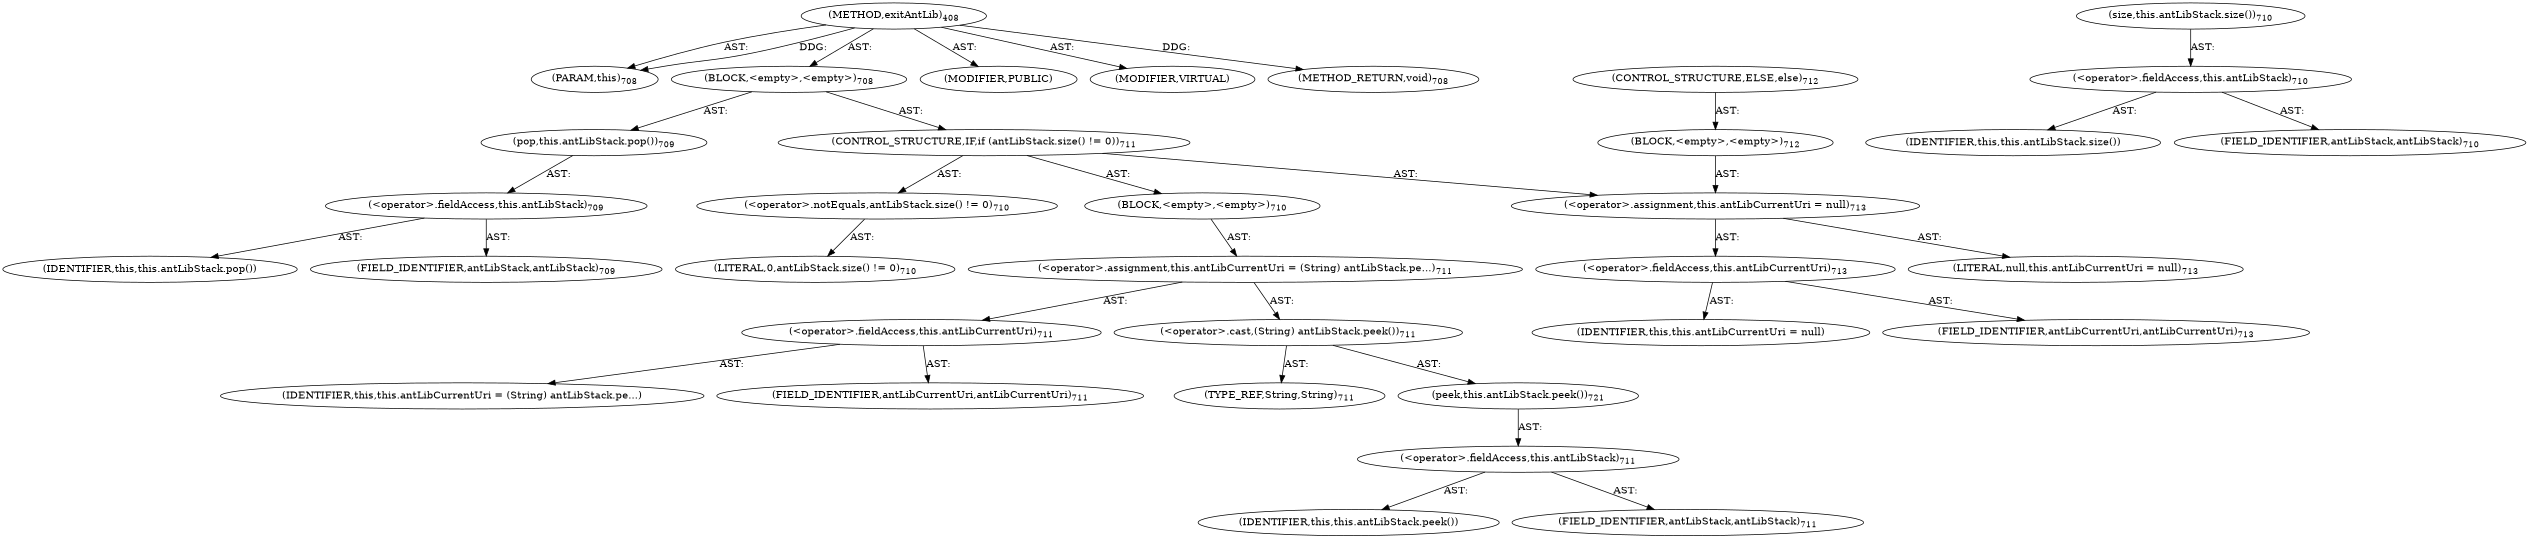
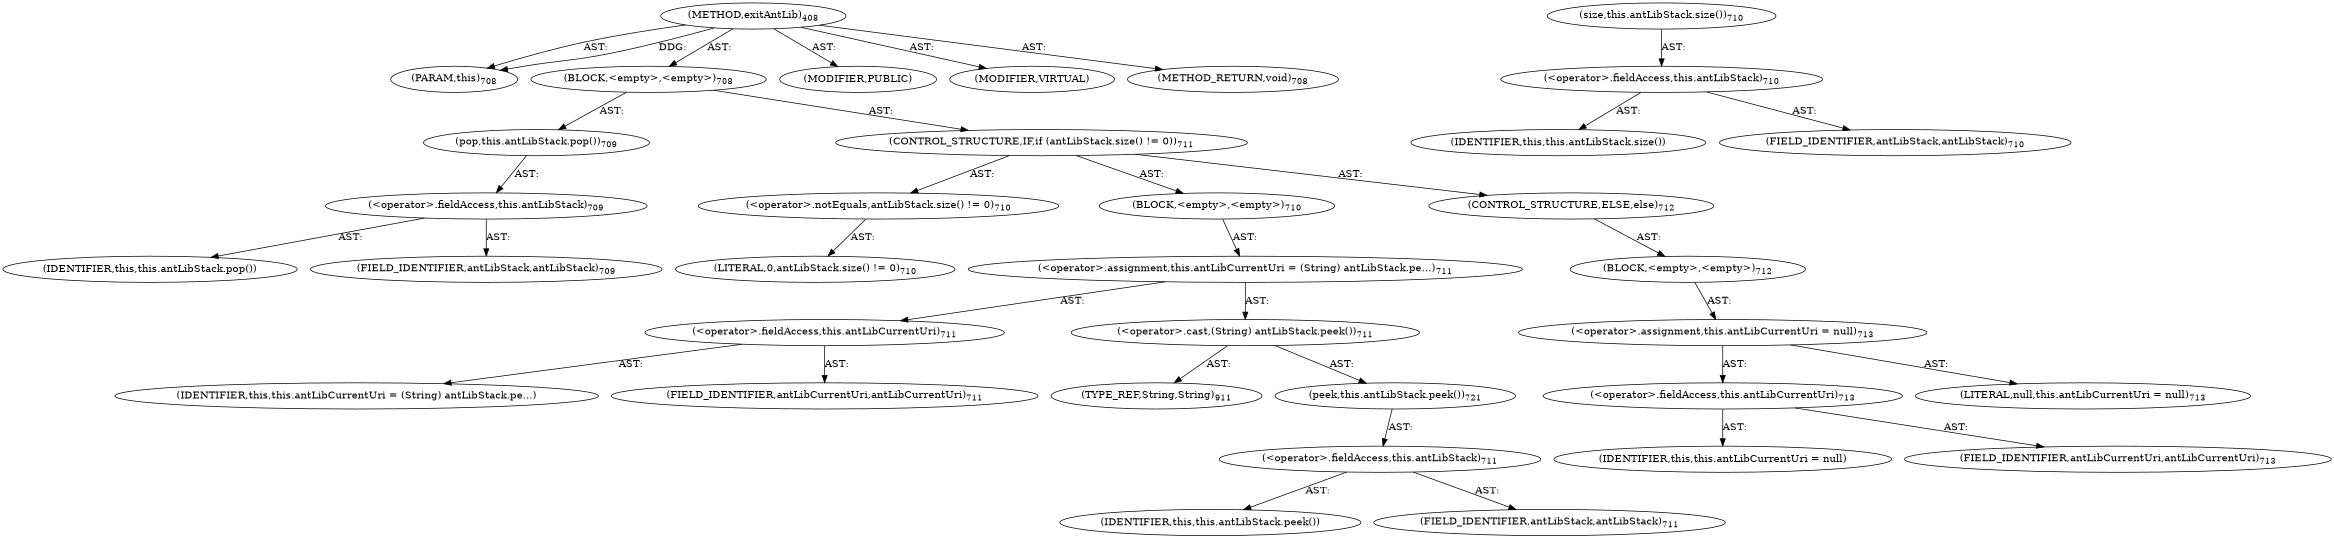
  digraph {
    n1 [label=<(METHOD,exitAntLib)<SUB>408</SUB>>]
    n2 [label=<(PARAM,this)<SUB>708</SUB>>]
    n3 [label=<(BLOCK,&lt;empty&gt;,&lt;empty&gt;)<SUB>708</SUB>>]
    n4 [label=<(MODIFIER,PUBLIC)>]
    n5 [label=<(MODIFIER,VIRTUAL)>]
    n6 [label=<(METHOD_RETURN,void)<SUB>708</SUB>>]
    n7 [label=<(pop,this.antLibStack.pop())<SUB>709</SUB>>]
    n8 [label=<(CONTROL_STRUCTURE,IF,if (antLibStack.size() != 0))<SUB>711</SUB>>]
    n9 [label=<(&lt;operator&gt;.fieldAccess,this.antLibStack)<SUB>709</SUB>>]
    n10 [label=<(&lt;operator&gt;.notEquals,antLibStack.size() != 0)<SUB>710</SUB>>]
    n11 [label=<(BLOCK,&lt;empty&gt;,&lt;empty&gt;)<SUB>710</SUB>>]
    n12 [label=<(CONTROL_STRUCTURE,ELSE,else)<SUB>712</SUB>>]
    n13 [label=<(IDENTIFIER,this,this.antLibStack.pop())>]
    n14 [label=<(FIELD_IDENTIFIER,antLibStack,antLibStack)<SUB>709</SUB>>]
    n15 [label=<(LITERAL,0,antLibStack.size() != 0)<SUB>710</SUB>>]
    n16 [label=<(&lt;operator&gt;.assignment,this.antLibCurrentUri = (String) antLibStack.pe...)<SUB>711</SUB>>]
    n17 [label=<(BLOCK,&lt;empty&gt;,&lt;empty&gt;)<SUB>712</SUB>>]
    n18 [label=<(size,this.antLibStack.size())<SUB>710</SUB>>]
    n19 [label=<(&lt;operator&gt;.fieldAccess,this.antLibStack)<SUB>710</SUB>>]
    n20 [label=<(IDENTIFIER,this,this.antLibStack.size())>]
    n21 [label=<(FIELD_IDENTIFIER,antLibStack,antLibStack)<SUB>710</SUB>>]
    n22 [label=<(&lt;operator&gt;.fieldAccess,this.antLibCurrentUri)<SUB>711</SUB>>]
    n23 [label=<(&lt;operator&gt;.cast,(String) antLibStack.peek())<SUB>711</SUB>>]
    n24 [label=<(IDENTIFIER,this,this.antLibCurrentUri = (String) antLibStack.pe...)>]
    n25 [label=<(FIELD_IDENTIFIER,antLibCurrentUri,antLibCurrentUri)<SUB>711</SUB>>]
-   n26 [label=<(TYPE_REF,String,String)<SUB>711</SUB>>]
+   n26 [label=<(TYPE_REF,String,String)<SUB>911</SUB>>]
    n27 [label=<(peek,this.antLibStack.peek())<SUB>721</SUB>>]
    n28 [label=<(&lt;operator&gt;.fieldAccess,this.antLibStack)<SUB>711</SUB>>]
    n29 [label=<(IDENTIFIER,this,this.antLibStack.peek())>]
    n30 [label=<(FIELD_IDENTIFIER,antLibStack,antLibStack)<SUB>711</SUB>>]
    n31 [label=<(&lt;operator&gt;.assignment,this.antLibCurrentUri = null)<SUB>713</SUB>>]
    n32 [label=<(&lt;operator&gt;.fieldAccess,this.antLibCurrentUri)<SUB>713</SUB>>]
    n33 [label=<(LITERAL,null,this.antLibCurrentUri = null)<SUB>713</SUB>>]
    n34 [label=<(IDENTIFIER,this,this.antLibCurrentUri = null)>]
    n35 [label=<(FIELD_IDENTIFIER,antLibCurrentUri,antLibCurrentUri)<SUB>713</SUB>>]
    n1 -> n2 [label="AST: "]
    n1 -> n2 [label="DDG: "]
    n1 -> n3 [label="AST: "]
    n1 -> n4 [label="AST: "]
    n1 -> n5 [label="AST: "]
-   n1 -> n6 [label="DDG: "]
+   n1 -> n6 [label="AST: "]
    n3 -> n7 [label="AST: "]
    n3 -> n8 [label="AST: "]
    n7 -> n9 [label="AST: "]
    n8 -> n10 [label="AST: "]
    n8 -> n11 [label="AST: "]
-   n8 -> n31 [label="AST: "]
+   n8 -> n12 [label="AST: "]
    n9 -> n13 [label="AST: "]
    n9 -> n14 [label="AST: "]
    n10 -> n15 [label="AST: "]
    n11 -> n16 [label="AST: "]
    n12 -> n17 [label="AST: "]
    n16 -> n22 [label="AST: "]
    n16 -> n23 [label="AST: "]
    n17 -> n31 [label="AST: "]
    n18 -> n19 [label="AST: "]
    n19 -> n20 [label="AST: "]
    n19 -> n21 [label="AST: "]
    n22 -> n24 [label="AST: "]
    n22 -> n25 [label="AST: "]
    n23 -> n26 [label="AST: "]
    n23 -> n27 [label="AST: "]
    n27 -> n28 [label="AST: "]
    n28 -> n29 [label="AST: "]
    n28 -> n30 [label="AST: "]
    n31 -> n32 [label="AST: "]
    n31 -> n33 [label="AST: "]
    n32 -> n34 [label="AST: "]
    n32 -> n35 [label="AST: "]
  }
